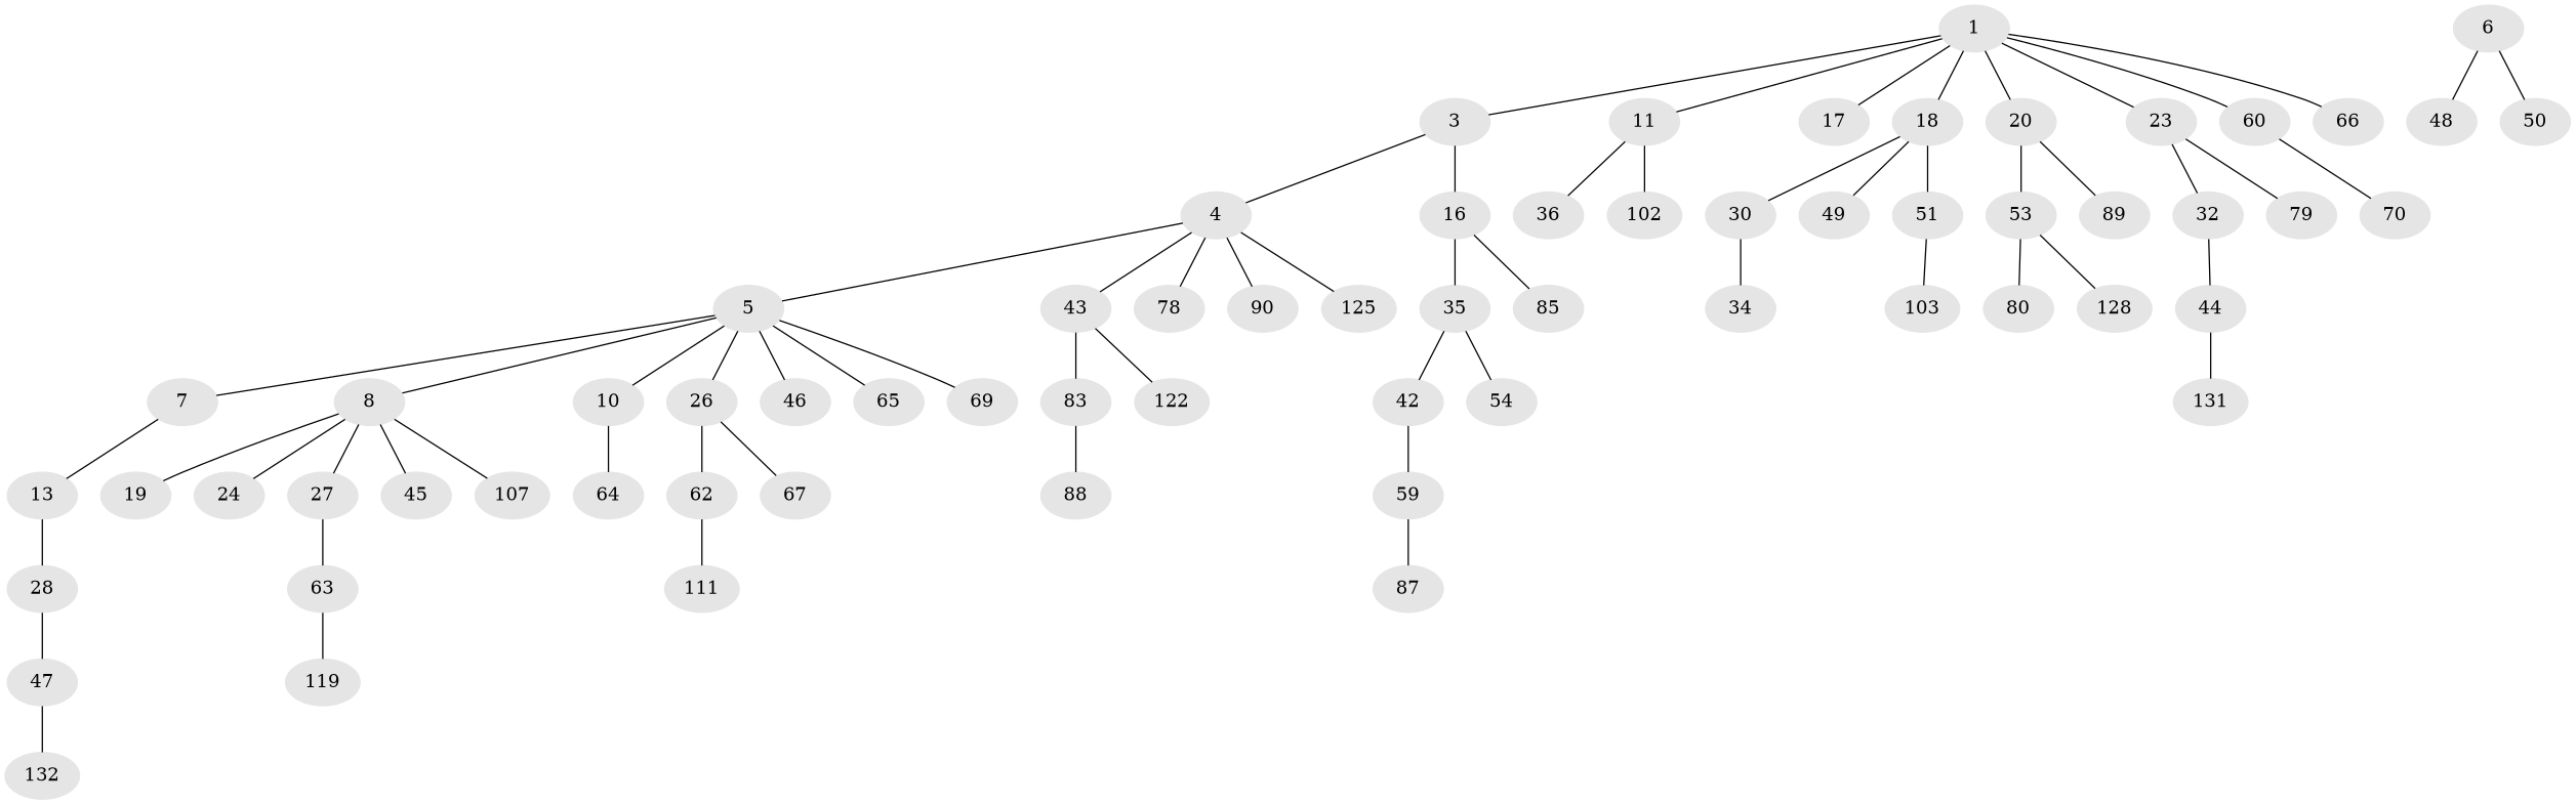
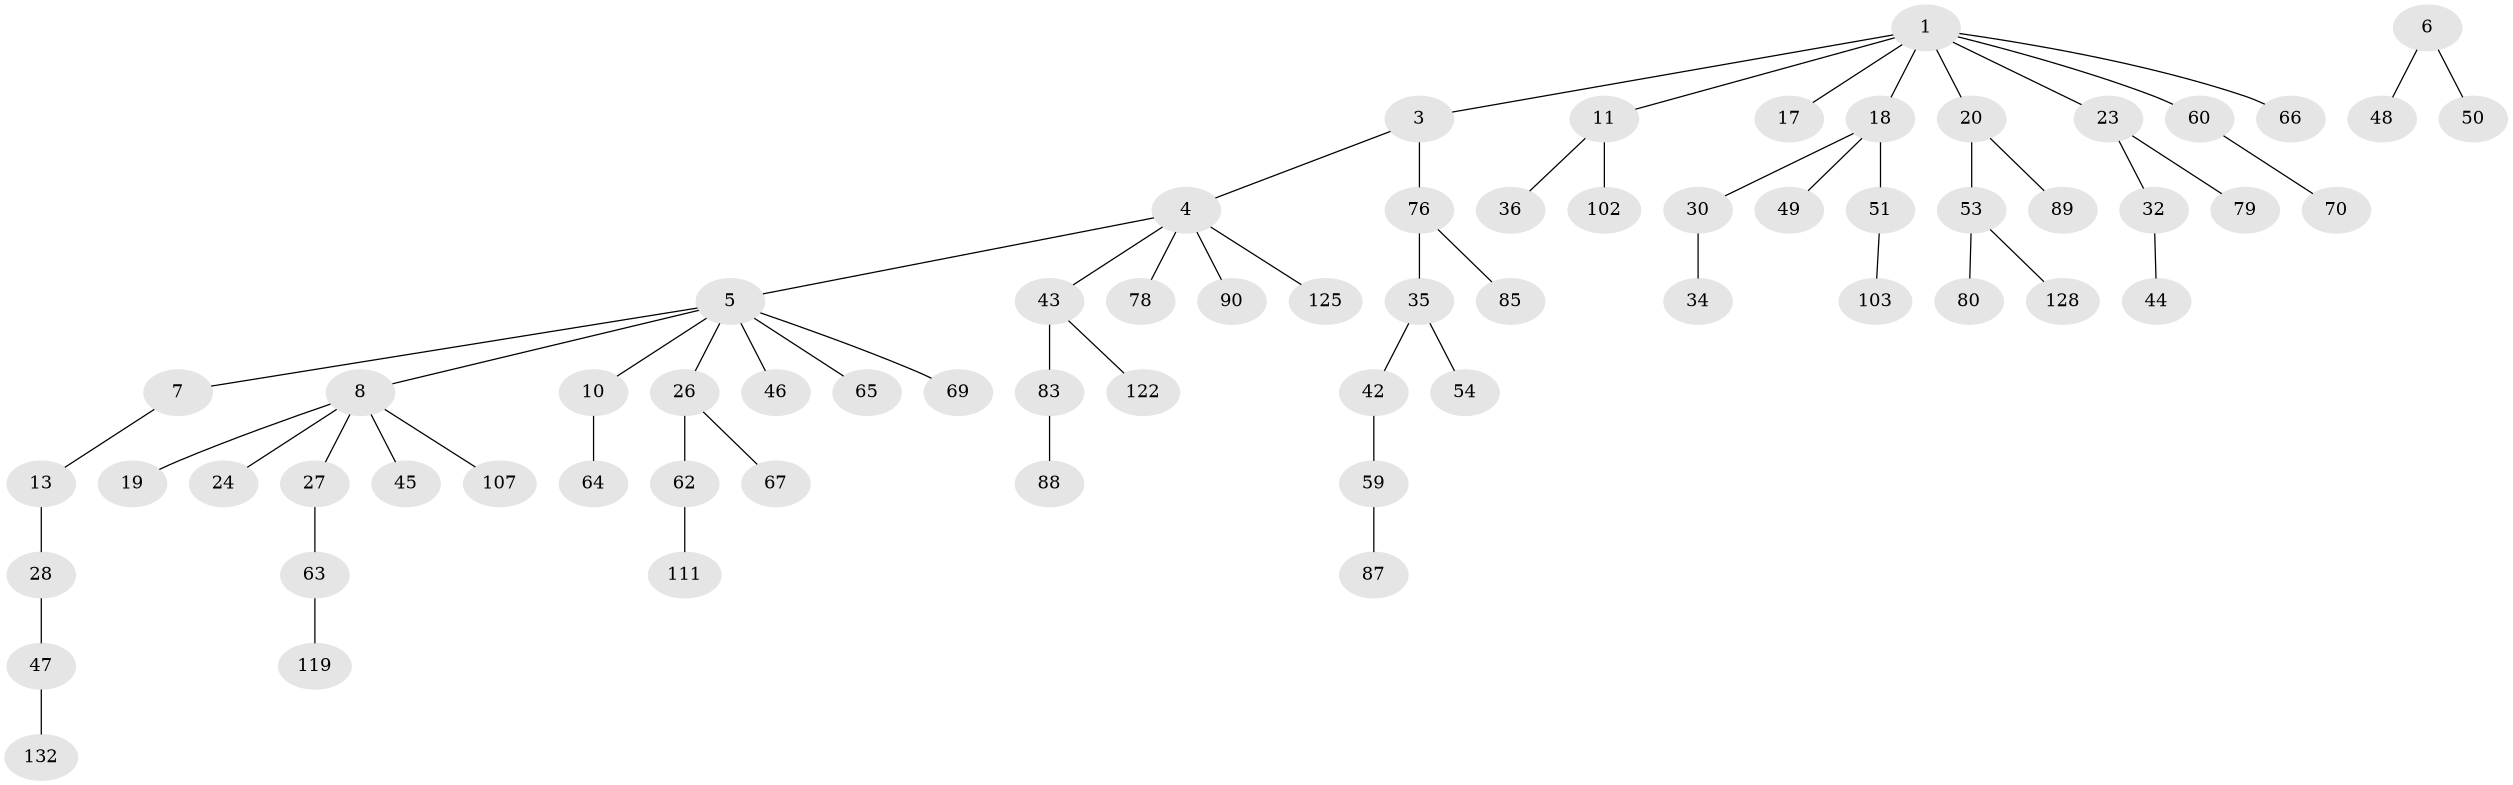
  graph {
    node [color=gray90 style=filled]
    1 [super="+2"]
    3
    11 [super="+105+55+22"]
    17
    18 [super="+38"]
    20 [super="+47+113+73+81+37"]
    23 [super="+33+68"]
    60 [super="+124+75"]
    66
    4
-   16 [super="+21"]
+   16 [super="+21" label=76]
    36
    102 [super="+109"]
    30 [super="+100"]
    49 [super="+110+129"]
    51 [super="+52"]
    53
    89
    32
    79
    70 [super="+97"]
    5 [super="+9"]
    43 [super="+56"]
    78 [super="+123"]
    90
    125
    6 [super="+14+31"]
    48
    50 [super="+127"]
    35 [super="+71"]
    85
    42 [super="+117"]
    54
    7
    8
    10 [super="+12+39"]
    26 [super="+41"]
    46 [super="+58+91"]
    65
    69
    83
    122
    13
    19
    24 [super="+98"]
    27 [super="+61+93"]
    45
    107
    64
    62
    67 [super="+114"]
    28
    63
    119 [super="+130"]
    n55 [label=47 super="+82"]
    34
    103 [super="+115"]
    80
    128
    44
    111
    132
-   131
    59
    87 [super="+116"]
    88 [super="+95+101"]
    1 -- 3
    1 -- 11
    1 -- 17
    1 -- 18
    1 -- 20
    1 -- 23
    1 -- 60
    1 -- 66
    3 -- 4
    3 -- 16
    11 -- 36
    11 -- 102
    18 -- 30
    18 -- 49
    18 -- 51
    20 -- 53
    20 -- 89
    23 -- 32
    23 -- 79
    60 -- 70
    4 -- 5
    4 -- 43
    4 -- 78
    4 -- 90
    4 -- 125
    16 -- 35
    16 -- 85
    30 -- 34
    51 -- 103
    53 -- 80
    53 -- 128
    32 -- 44
    5 -- 7
    5 -- 8
    5 -- 10
    5 -- 26
    5 -- 46
    5 -- 65
    5 -- 69
    43 -- 83
    43 -- 122
    6 -- 48
    6 -- 50
    35 -- 42
    35 -- 54
    42 -- 59
    7 -- 13
    8 -- 19
    8 -- 24
    8 -- 27
    8 -- 45
    8 -- 107
    10 -- 64
    26 -- 62
    26 -- 67
    83 -- 88
    13 -- 28
    27 -- 63
    62 -- 111
    28 -- n55
    63 -- 119
    n55 -- 132
-   44 -- 131
    59 -- 87
  }
